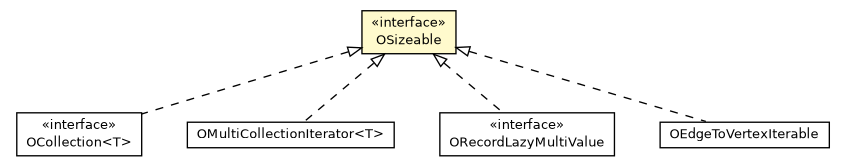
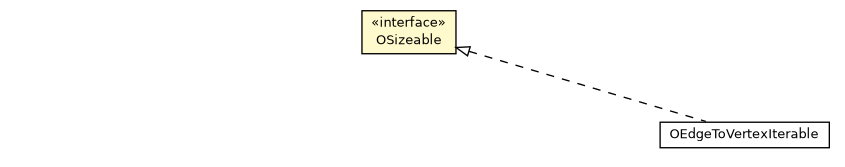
  digraph {
    nodesep=0.25
    ranksep=0.5
    node [fontcolor=black fontname=Helvetica fontsize=10.0 shape=plaintext]
    edge [arrowtail=empty dir=back fontname=Helvetica fontsize=10 headport=p labelfontname=Helvetica labelfontsize=10 style=dashed tailport=p]
-   n1 [label=<<table title="com.orientechnologies.common.collection.OCollection" border="0" cellborder="1" cellspacing="0" cellpadding="2" port="p" href="../collection/OCollection.html"> 		<tr><td><table border="0" cellspacing="0" cellpadding="1"> <tr><td align="center" balign="center"> &#171;interface&#187; </td></tr> <tr><td align="center" balign="center"> OCollection&lt;T&gt; </td></tr> 		</table></td></tr> 		</table>>]
-   n2 [label=<<table title="com.orientechnologies.common.collection.OMultiCollectionIterator" border="0" cellborder="1" cellspacing="0" cellpadding="2" port="p" href="../collection/OMultiCollectionIterator.html"> 		<tr><td><table border="0" cellspacing="0" cellpadding="1"> <tr><td align="center" balign="center"> OMultiCollectionIterator&lt;T&gt; </td></tr> 		</table></td></tr> 		</table>>]
    n3 [label=<<table title="com.orientechnologies.common.util.OSizeable" border="0" cellborder="1" cellspacing="0" cellpadding="2" port="p" bgcolor="lemonChiffon" href="./OSizeable.html"> 		<tr><td><table border="0" cellspacing="0" cellpadding="1"> <tr><td align="center" balign="center"> &#171;interface&#187; </td></tr> <tr><td align="center" balign="center"> OSizeable </td></tr> 		</table></td></tr> 		</table>>]
-   n4 [label=<<table title="com.orientechnologies.orient.core.db.record.ORecordLazyMultiValue" border="0" cellborder="1" cellspacing="0" cellpadding="2" port="p" href="../../orient/core/db/record/ORecordLazyMultiValue.html"> 		<tr><td><table border="0" cellspacing="0" cellpadding="1"> <tr><td align="center" balign="center"> &#171;interface&#187; </td></tr> <tr><td align="center" balign="center"> ORecordLazyMultiValue </td></tr> 		</table></td></tr> 		</table>>]
    n5 [label=<<table title="com.orientechnologies.orient.core.record.impl.OEdgeToVertexIterable" border="0" cellborder="1" cellspacing="0" cellpadding="2" port="p" href="../../orient/core/record/impl/OEdgeToVertexIterable.html"> 		<tr><td><table border="0" cellspacing="0" cellpadding="1"> <tr><td align="center" balign="center"> OEdgeToVertexIterable </td></tr> 		</table></td></tr> 		</table>>]
-   n3 -> n1
-   n3 -> n2
-   n3 -> n4
    n3 -> n5
  }
